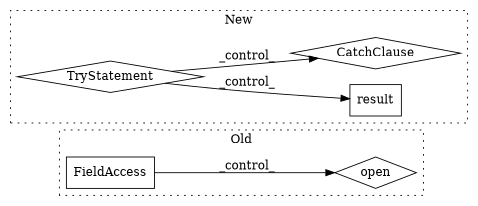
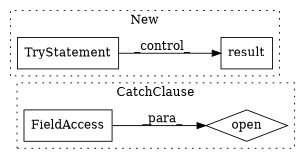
  digraph {
    rankdir=LR
    node [a=32 shape=diamond]
    n1 [l="5,1" label=open s="3073,3086"]
    n2 [a=22 l=8 label=FieldAccess s=3078 shape=box]
    n3 [l="7,1" label=result s="2748,2762" shape=box]
-   n4 [a=54 l=4 label=TryStatement s=2723]
-   n5 [a=12 l="11,2" label=CatchClause s="2772,2807"]
+   n4 [a=54 l=4 label=TryStatement s=2723 shape=box]
    subgraph cluster_1 {
-     label=Old
+     label=CatchClause
      style=dotted
      n1
      n2
    }
    subgraph cluster_2 {
      label=New
      style=dotted
      n3
      n4
-     n5
    }
-   n2 -> n1 [label=_control_]
+   n2 -> n1 [label=_para_]
    n4 -> n3 [label=_control_]
-   n4 -> n5 [label=_control_]
  }
